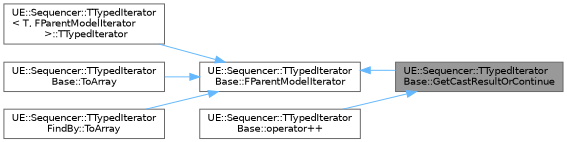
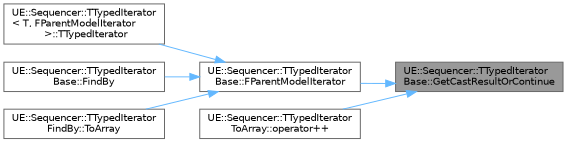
  digraph {
    rankdir=RL
    node [color=grey40 fillcolor=white fontname=Helvetica fontsize=10 shape=box style=filled]
    edge [color=steelblue1 dir=back fontname=Helvetica fontsize=10 labelfontname=Helvetica labelfontsize=10 style=solid]
    n1 [color=gray40 fillcolor=grey60 fontcolor=black height=0.2 label="UE::Sequencer::TTypedIterator\lBase::GetCastResultOrContinue" width=0.4]
    n2 [height=0.2 label="UE::Sequencer::TTypedIterator\lBase::FParentModelIterator" width=0.4]
-   n3 [height=0.2 label="UE::Sequencer::TTypedIterator\lBase::operator++" width=0.4]
+   n3 [height=0.2 label="UE::Sequencer::TTypedIterator\lToArray::operator++" width=0.4]
    n4 [height=0.2 label="UE::Sequencer::TTypedIterator\l\< T, FParentModelIterator\l \>::TTypedIterator" width=0.4]
-   n5 [height=0.2 label="UE::Sequencer::TTypedIterator\lBase::ToArray" width=0.4]
+   n5 [height=0.2 label="UE::Sequencer::TTypedIterator\lBase::FindBy" width=0.4]
    n6 [height=0.2 label="UE::Sequencer::TTypedIterator\lFindBy::ToArray" width=0.4]
-   n2 -> n1
+   n1 -> n2
    n1 -> n3
    n2 -> n4
    n2 -> n5
    n2 -> n6
  }
